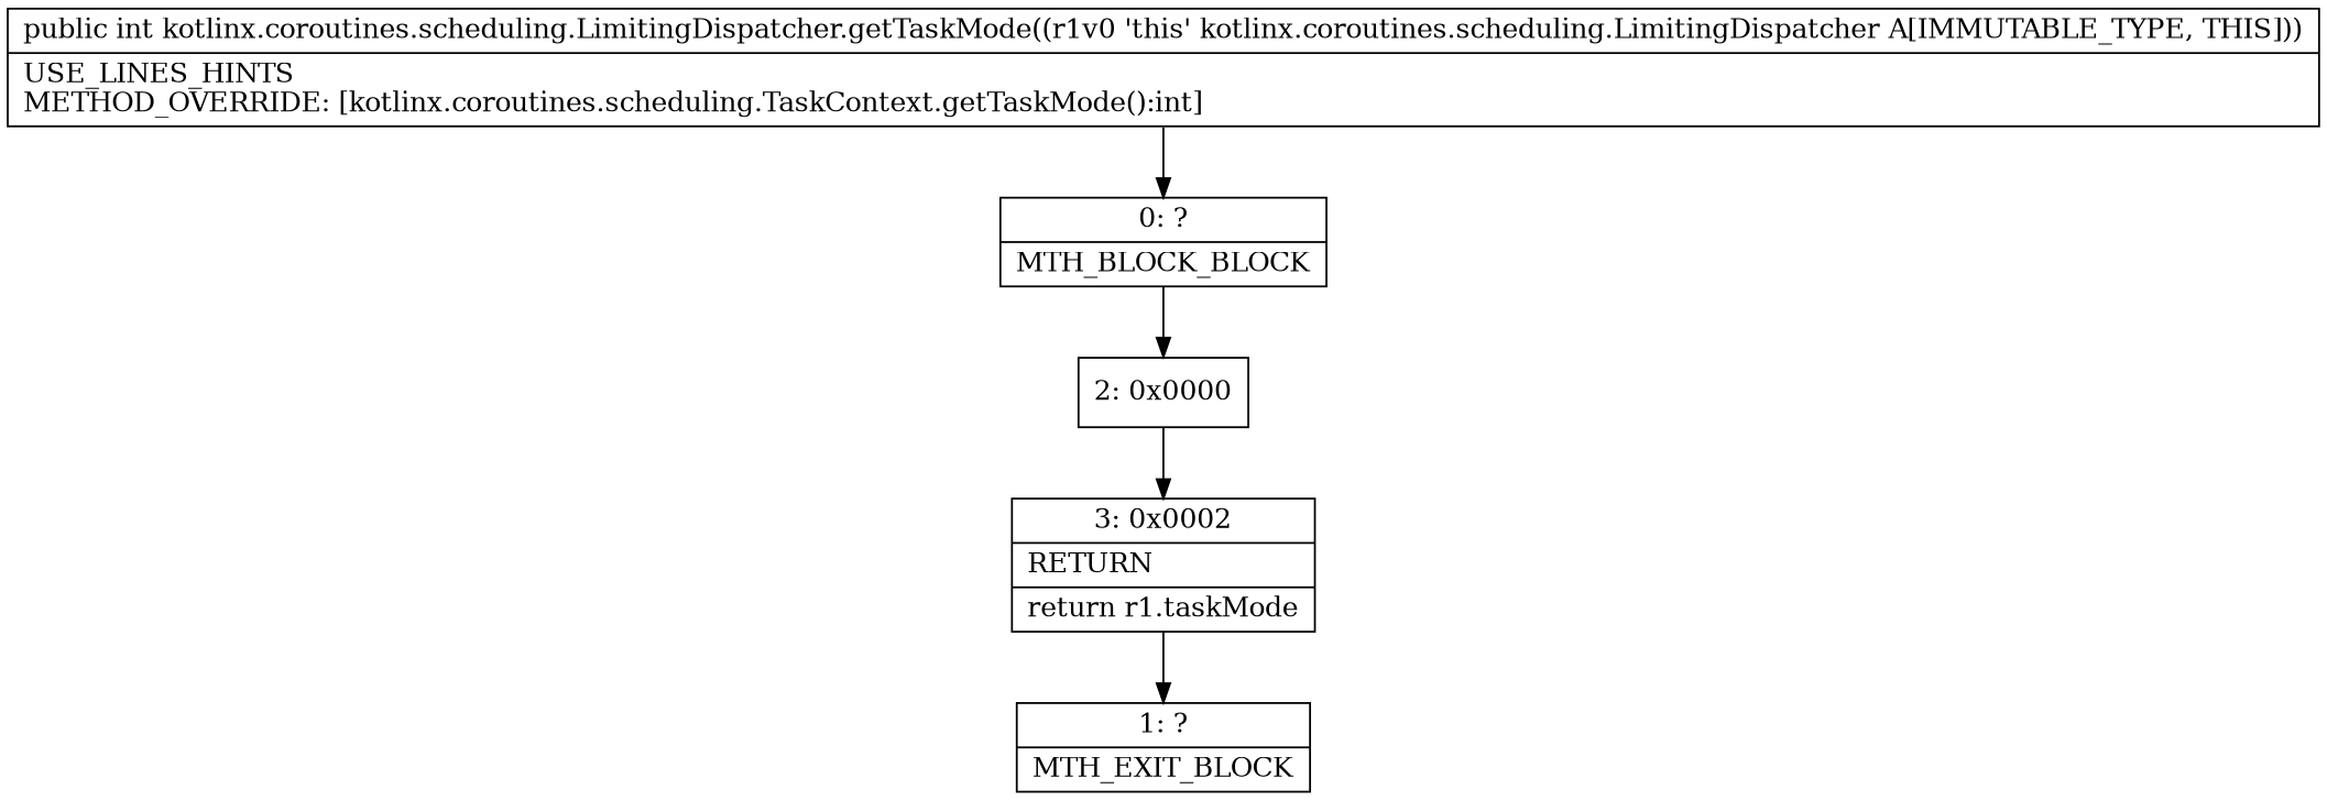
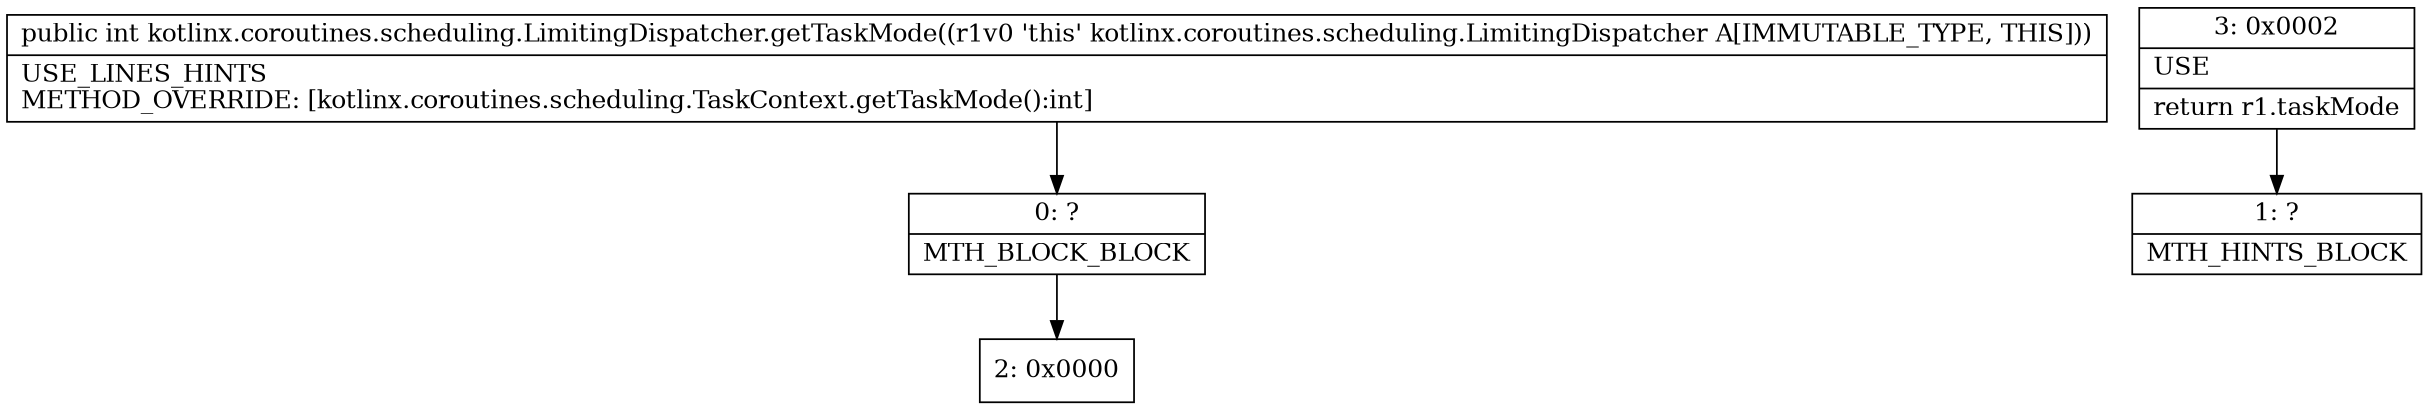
  digraph {
    node [shape=record]
    n1 [label="{0\:\ ?|MTH_BLOCK_BLOCK\l}"]
    n2 [label="{2\:\ 0x0000}"]
-   n3 [label="{3\:\ 0x0002|RETURN\l|return r1.taskMode\l}"]
-   n4 [label="{1\:\ ?|MTH_EXIT_BLOCK\l}"]
+   n3 [label="{3\:\ 0x0002|USE\l|return r1.taskMode\l}"]
+   n4 [label="{1\:\ ?|MTH_HINTS_BLOCK\l}"]
    n5 [label="{public int kotlinx.coroutines.scheduling.LimitingDispatcher.getTaskMode((r1v0 'this' kotlinx.coroutines.scheduling.LimitingDispatcher A[IMMUTABLE_TYPE, THIS]))  | USE_LINES_HINTS\lMETHOD_OVERRIDE: [kotlinx.coroutines.scheduling.TaskContext.getTaskMode():int]\l}"]
    n1 -> n2
-   n2 -> n3
    n3 -> n4
    n5 -> n1
  }
